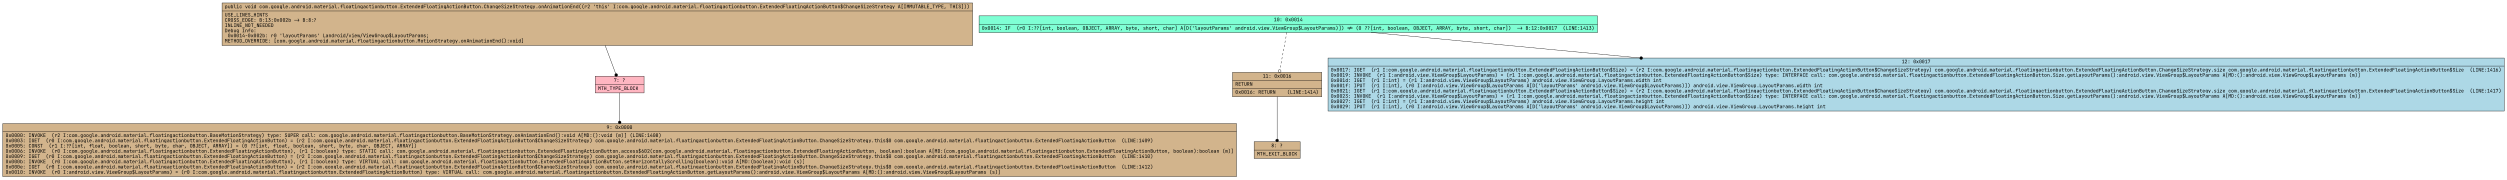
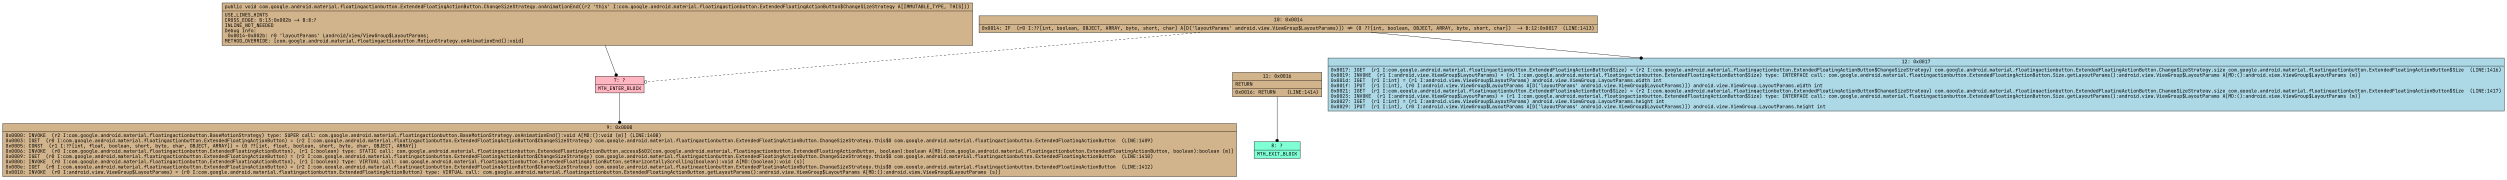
  digraph {
    fontname="JetBrains Mono"
    node [fillcolor=tan fontname="JetBrains Mono" shape=record style=filled]
    edge [arrowhead=dot fontname="JetBrains Mono"]
-   n1 [fillcolor=lightpink label="{7\:\ ?|MTH_TYPE_BLOCK\l}"]
+   n1 [fillcolor=lightpink label="{7\:\ ?|MTH_ENTER_BLOCK\l}"]
    n2 [label="{9\:\ 0x0000|0x0000: INVOKE  (r2 I:com.google.android.material.floatingactionbutton.BaseMotionStrategy) type: SUPER call: com.google.android.material.floatingactionbutton.BaseMotionStrategy.onAnimationEnd():void A[MD:():void (m)] (LINE:1408)\l0x0003: IGET  (r0 I:com.google.android.material.floatingactionbutton.ExtendedFloatingActionButton) = (r2 I:com.google.android.material.floatingactionbutton.ExtendedFloatingActionButton$ChangeSizeStrategy) com.google.android.material.floatingactionbutton.ExtendedFloatingActionButton.ChangeSizeStrategy.this$0 com.google.android.material.floatingactionbutton.ExtendedFloatingActionButton  (LINE:1409)\l0x0005: CONST  (r1 I:??[int, float, boolean, short, byte, char, OBJECT, ARRAY]) = (0 ??[int, float, boolean, short, byte, char, OBJECT, ARRAY]) \l0x0006: INVOKE  (r0 I:com.google.android.material.floatingactionbutton.ExtendedFloatingActionButton), (r1 I:boolean) type: STATIC call: com.google.android.material.floatingactionbutton.ExtendedFloatingActionButton.access$602(com.google.android.material.floatingactionbutton.ExtendedFloatingActionButton, boolean):boolean A[MD:(com.google.android.material.floatingactionbutton.ExtendedFloatingActionButton, boolean):boolean (m)]\l0x0009: IGET  (r0 I:com.google.android.material.floatingactionbutton.ExtendedFloatingActionButton) = (r2 I:com.google.android.material.floatingactionbutton.ExtendedFloatingActionButton$ChangeSizeStrategy) com.google.android.material.floatingactionbutton.ExtendedFloatingActionButton.ChangeSizeStrategy.this$0 com.google.android.material.floatingactionbutton.ExtendedFloatingActionButton  (LINE:1410)\l0x000b: INVOKE  (r0 I:com.google.android.material.floatingactionbutton.ExtendedFloatingActionButton), (r1 I:boolean) type: VIRTUAL call: com.google.android.material.floatingactionbutton.ExtendedFloatingActionButton.setHorizontallyScrolling(boolean):void A[MD:(boolean):void (s)]\l0x000e: IGET  (r0 I:com.google.android.material.floatingactionbutton.ExtendedFloatingActionButton) = (r2 I:com.google.android.material.floatingactionbutton.ExtendedFloatingActionButton$ChangeSizeStrategy) com.google.android.material.floatingactionbutton.ExtendedFloatingActionButton.ChangeSizeStrategy.this$0 com.google.android.material.floatingactionbutton.ExtendedFloatingActionButton  (LINE:1412)\l0x0010: INVOKE  (r0 I:android.view.ViewGroup$LayoutParams) = (r0 I:com.google.android.material.floatingactionbutton.ExtendedFloatingActionButton) type: VIRTUAL call: com.google.android.material.floatingactionbutton.ExtendedFloatingActionButton.getLayoutParams():android.view.ViewGroup$LayoutParams A[MD:():android.view.ViewGroup$LayoutParams (s)]\l}"]
-   n3 [fillcolor=aquamarine label="{10\:\ 0x0014|0x0014: IF  (r0 I:??[int, boolean, OBJECT, ARRAY, byte, short, char] A[D('layoutParams' android.view.ViewGroup$LayoutParams)]) != (0 ??[int, boolean, OBJECT, ARRAY, byte, short, char])  \-\> B:12:0x0017  (LINE:1413)\l}"]
+   n3 [label="{10\:\ 0x0014|0x0014: IF  (r0 I:??[int, boolean, OBJECT, ARRAY, byte, short, char] A[D('layoutParams' android.view.ViewGroup$LayoutParams)]) != (0 ??[int, boolean, OBJECT, ARRAY, byte, short, char])  \-\> B:12:0x0017  (LINE:1413)\l}"]
    n4 [label="{11\:\ 0x0016|RETURN\l|0x0016: RETURN    (LINE:1414)\l}"]
    n5 [fillcolor=lightblue label="{12\:\ 0x0017|0x0017: IGET  (r1 I:com.google.android.material.floatingactionbutton.ExtendedFloatingActionButton$Size) = (r2 I:com.google.android.material.floatingactionbutton.ExtendedFloatingActionButton$ChangeSizeStrategy) com.google.android.material.floatingactionbutton.ExtendedFloatingActionButton.ChangeSizeStrategy.size com.google.android.material.floatingactionbutton.ExtendedFloatingActionButton$Size  (LINE:1416)\l0x0019: INVOKE  (r1 I:android.view.ViewGroup$LayoutParams) = (r1 I:com.google.android.material.floatingactionbutton.ExtendedFloatingActionButton$Size) type: INTERFACE call: com.google.android.material.floatingactionbutton.ExtendedFloatingActionButton.Size.getLayoutParams():android.view.ViewGroup$LayoutParams A[MD:():android.view.ViewGroup$LayoutParams (m)]\l0x001d: IGET  (r1 I:int) = (r1 I:android.view.ViewGroup$LayoutParams) android.view.ViewGroup.LayoutParams.width int \l0x001f: IPUT  (r1 I:int), (r0 I:android.view.ViewGroup$LayoutParams A[D('layoutParams' android.view.ViewGroup$LayoutParams)]) android.view.ViewGroup.LayoutParams.width int \l0x0021: IGET  (r1 I:com.google.android.material.floatingactionbutton.ExtendedFloatingActionButton$Size) = (r2 I:com.google.android.material.floatingactionbutton.ExtendedFloatingActionButton$ChangeSizeStrategy) com.google.android.material.floatingactionbutton.ExtendedFloatingActionButton.ChangeSizeStrategy.size com.google.android.material.floatingactionbutton.ExtendedFloatingActionButton$Size  (LINE:1417)\l0x0023: INVOKE  (r1 I:android.view.ViewGroup$LayoutParams) = (r1 I:com.google.android.material.floatingactionbutton.ExtendedFloatingActionButton$Size) type: INTERFACE call: com.google.android.material.floatingactionbutton.ExtendedFloatingActionButton.Size.getLayoutParams():android.view.ViewGroup$LayoutParams A[MD:():android.view.ViewGroup$LayoutParams (m)]\l0x0027: IGET  (r1 I:int) = (r1 I:android.view.ViewGroup$LayoutParams) android.view.ViewGroup.LayoutParams.height int \l0x0029: IPUT  (r1 I:int), (r0 I:android.view.ViewGroup$LayoutParams A[D('layoutParams' android.view.ViewGroup$LayoutParams)]) android.view.ViewGroup.LayoutParams.height int \l}"]
-   n6 [label="{8\:\ ?|MTH_EXIT_BLOCK\l}"]
+   n6 [fillcolor=aquamarine label="{8\:\ ?|MTH_EXIT_BLOCK\l}"]
    n7 [label="{public void com.google.android.material.floatingactionbutton.ExtendedFloatingActionButton.ChangeSizeStrategy.onAnimationEnd((r2 'this' I:com.google.android.material.floatingactionbutton.ExtendedFloatingActionButton$ChangeSizeStrategy A[IMMUTABLE_TYPE, THIS]))  | USE_LINES_HINTS\lCROSS_EDGE: B:13:0x002b \-\> B:8:?\lINLINE_NOT_NEEDED\lDebug Info:\l  0x0014\-0x002b: r0 'layoutParams' Landroid\/view\/ViewGroup$LayoutParams;\lMETHOD_OVERRIDE: [com.google.android.material.floatingactionbutton.MotionStrategy.onAnimationEnd():void]\l}"]
    n1 -> n2
-   n3 -> n4 [arrowhead=odot style=dashed]
+   n3 -> n1 [arrowhead=odot style=dashed]
    n3 -> n5
    n4 -> n6
    n7 -> n1
  }
